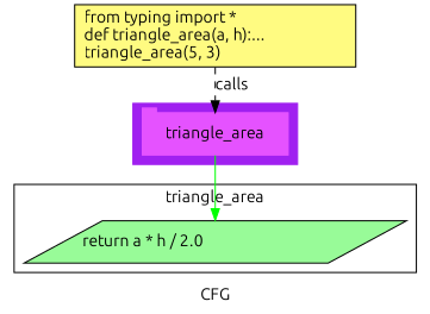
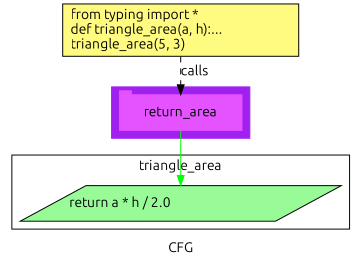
  digraph {
    compound=True
    fontname=Ubuntu
    label=CFG
    pack=False
    rankdir=TB
    ranksep=0.02
    node [fontname=Ubuntu style="filled,solid"]
    edge [fontname=Ubuntu]
-   n1 [color="#E552FF" height=0.5 label=triangle_area linenum="[5]" shape=tab style=filled width=1.7222]
+   n1 [color="#E552FF" height=0.5 label=return_area linenum="[5]" shape=tab style=filled width=1.7222]
    n2 [fillcolor="#98fb98" height=0.5 label="return a * h / 2.0\l" linenum="[3]" shape=parallelogram width=4.3676]
    n3 [fillcolor="#FFFB81" height=0.73611 label="from typing import *\ldef triangle_area(a, h):...\ltriangle_area(5, 3)\l" linenum="[1]" shape=rectangle width=3.3194]
    subgraph cluster_1 {
      color=purple
      compound=true
      label=""
      shape=tab
      style=filled
      n1
    }
    subgraph cluster_2 {
      label=triangle_area
      n2
    }
    n1 -> n2 [color=green]
    n3 -> n1 [label=calls style=dashed]
  }
